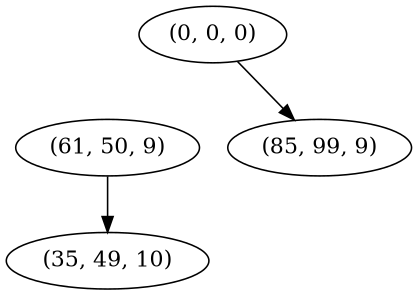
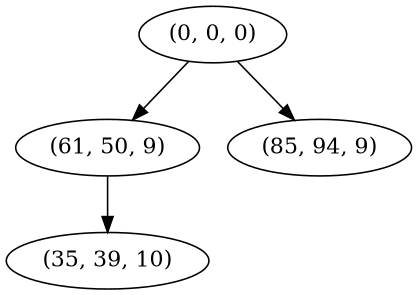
  digraph {
    n1 [label="(61, 50, 9)"]
    "(0, 0, 0)"
-   "(85, 99, 9)"
-   "(35, 49, 10)"
+   "(85, 99, 9)" [label="(85, 94, 9)"]
+   "(35, 49, 10)" [label="(35, 39, 10)"]
    n1 -> "(35, 49, 10)"
+   "(0, 0, 0)" -> n1
    "(0, 0, 0)" -> "(85, 99, 9)"
  }
